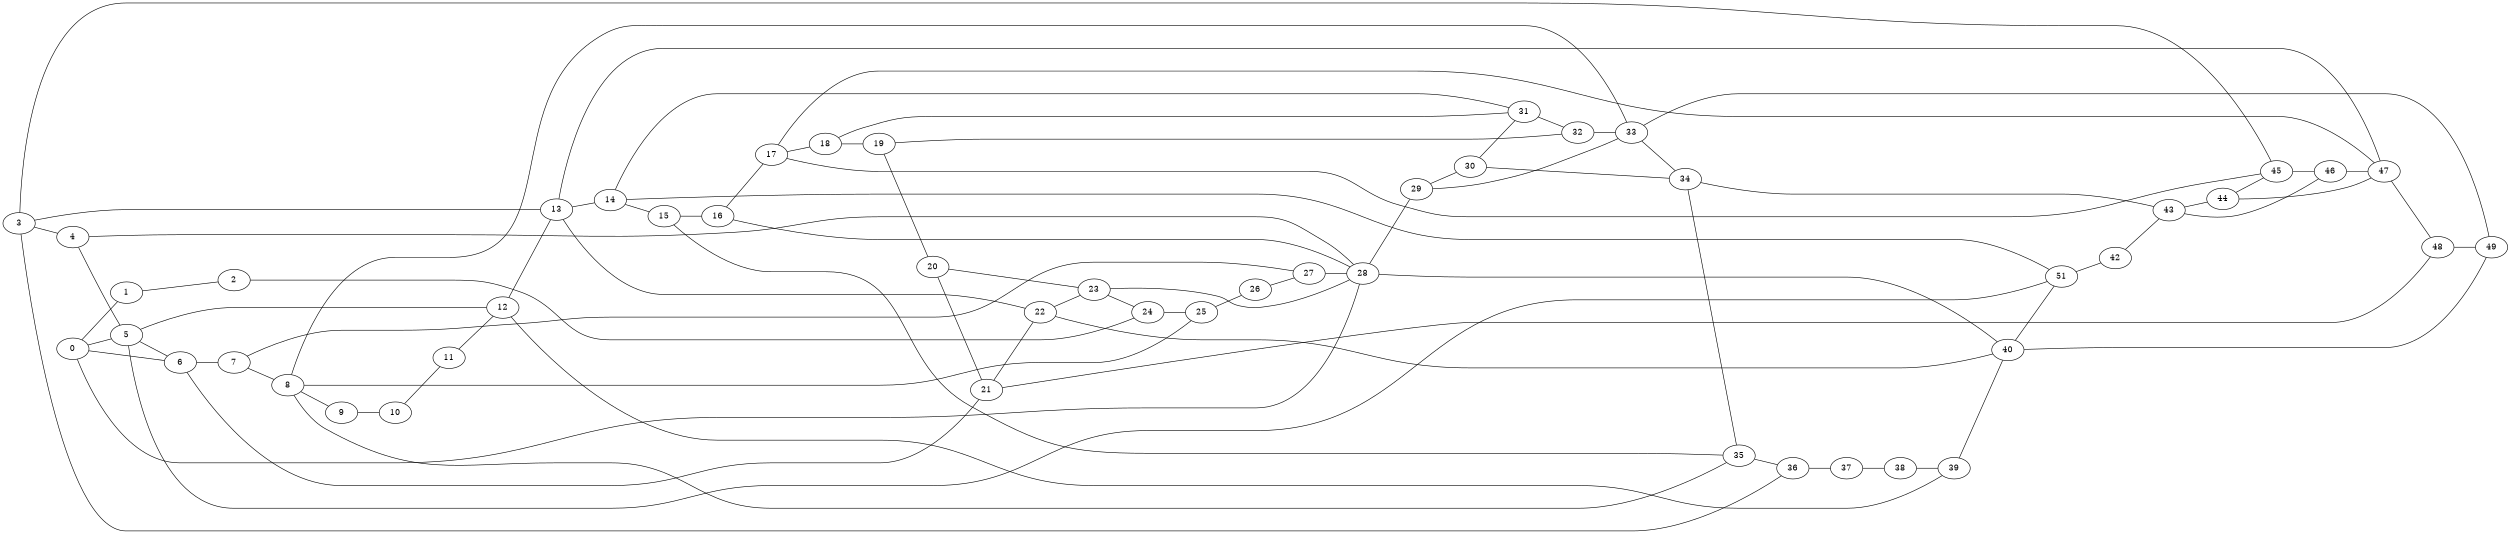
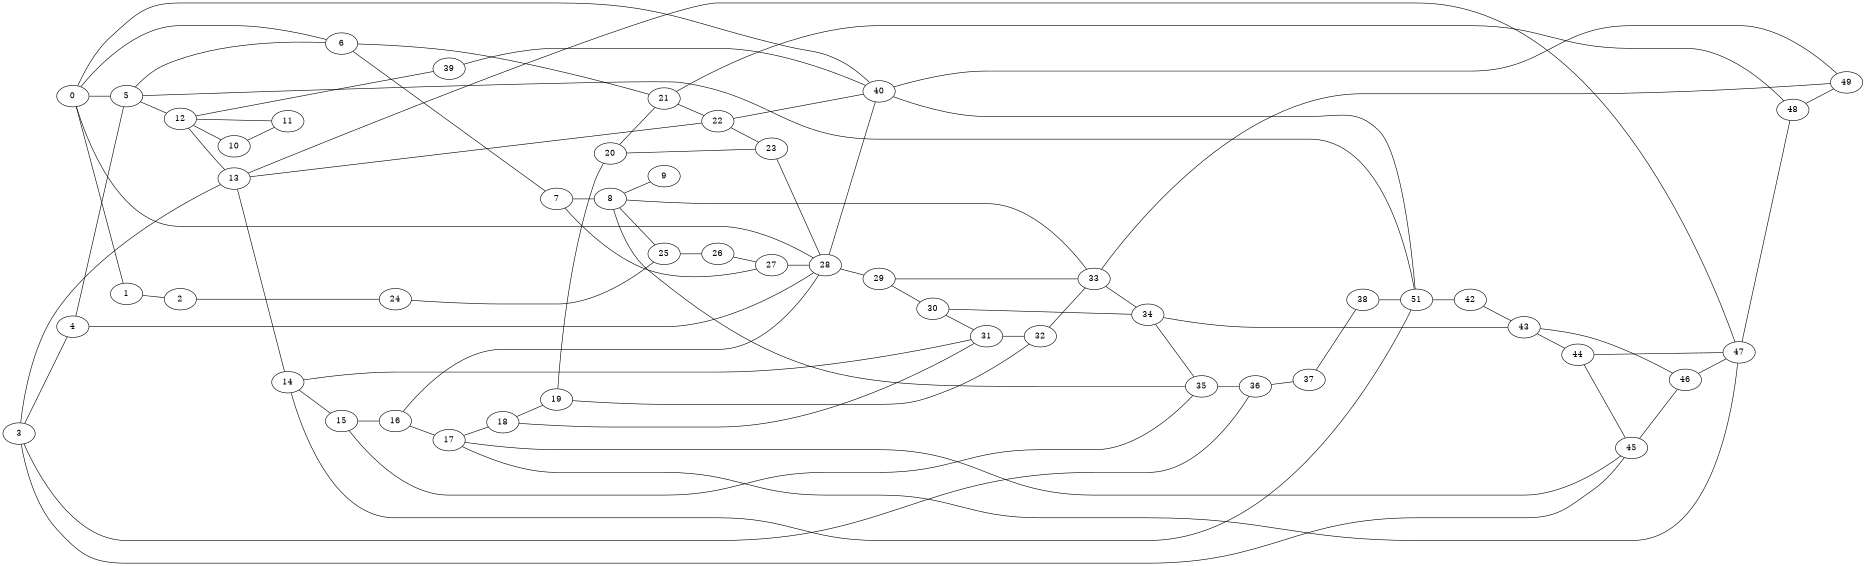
  graph {
    rankdir=LR
    0
    1
    28
    40
    6
    5
    2
    29
    n9 [label=51]
    49
    7
    21
    12
    24
    33
    30
    42
    8
    27
    23
    13
    39
    3
    4
    45
    36
    25
    46
    14
    22
    47
    37
    26
    15
    31
    48
    38
    43
    9
    35
    10
    34
    11
    16
    32
    17
    18
    19
    20
    44
    0 -- 1
    0 -- 28
+   0 -- 40
    0 -- 6
    0 -- 5
    1 -- 2
    28 -- 40
    28 -- 29
    40 -- n9
    40 -- 49
    6 -- 7
    6 -- 21
    5 -- 6
    5 -- n9
    5 -- 12
    2 -- 24
    29 -- 33
    29 -- 30
    n9 -- 42
    7 -- 8
    7 -- 27
    21 -- 22
    21 -- 48
    12 -- 13
    12 -- 39
    24 -- 25
    33 -- 49
    33 -- 34
    30 -- 31
    30 -- 34
    42 -- 43
    8 -- 33
    8 -- 25
    8 -- 9
    8 -- 35
    27 -- 28
    23 -- 28
-   23 -- 24
    13 -- 14
    13 -- 22
    13 -- 47
    39 -- 40
    3 -- 13
    3 -- 4
    3 -- 45
    3 -- 36
    4 -- 28
    4 -- 5
    45 -- 46
    36 -- 37
    25 -- 26
    46 -- 47
    14 -- n9
    14 -- 15
    14 -- 31
    22 -- 40
    22 -- 23
    47 -- 48
    37 -- 38
    26 -- 27
    15 -- 35
    15 -- 16
    31 -- 32
    48 -- 49
-   38 -- 39
+   38 -- n9
    43 -- 46
    43 -- 44
-   9 -- 10
+   12 -- 10
    35 -- 36
    10 -- 11
    34 -- 43
    34 -- 35
    11 -- 12
    16 -- 28
    16 -- 17
    32 -- 33
    17 -- 45
    17 -- 47
    17 -- 18
    18 -- 31
    18 -- 19
    19 -- 32
    19 -- 20
    20 -- 21
    20 -- 23
    44 -- 45
    44 -- 47
  }
